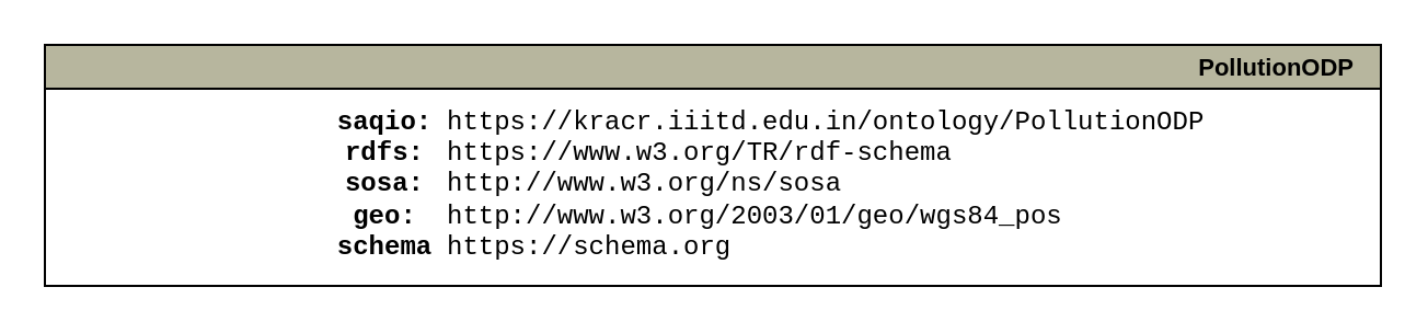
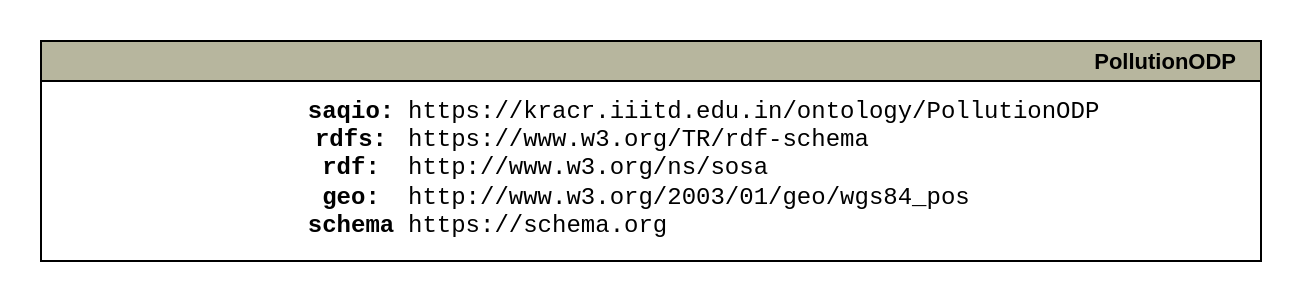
  <mxCell id="0" />
  <mxCell id="1" parent="0" />
  <mxCell id="2" value="PollutionODP" style="graphMlID=n0;shape=swimlane;startSize=20;fillColor=#b7b69e;strokeColor=#000000;strokeWidth=1.0;align=right;spacingRight=10;fontStyle=1;fontSize=11;" vertex="1" parent="1"><mxGeometry x="20" y="20" width="610" height="110" as="geometry" /></mxCell>
- <mxCell id="3" value="&lt;b&gt;saqio:&lt;/b&gt;&lt;b&gt;&lt;br&gt;&lt;/b&gt;&lt;b&gt;rdfs:&lt;br&gt;&lt;/b&gt;&lt;b style=&quot;border-color: var(--border-color);&quot;&gt;sosa:&lt;/b&gt;&lt;b&gt;&lt;br&gt;geo:&lt;br&gt;schema&lt;br&gt;&lt;/b&gt;" style="text;html=1;align=center;verticalAlign=middle;resizable=0;points=[];autosize=1;fontFamily=Courier New;" vertex="1" parent="2"><mxGeometry x="119.996" y="19" width="70" height="90" as="geometry" /></mxCell>
+ <mxCell id="3" value="&lt;b&gt;saqio:&lt;/b&gt;&lt;b&gt;&lt;br&gt;&lt;/b&gt;&lt;b&gt;rdfs:&lt;br&gt;&lt;/b&gt;&lt;b style=&quot;border-color: var(--border-color);&quot;&gt;rdf:&lt;/b&gt;&lt;b&gt;&lt;br&gt;geo:&lt;br&gt;schema&lt;br&gt;&lt;/b&gt;" style="text;html=1;align=center;verticalAlign=middle;resizable=0;points=[];autosize=1;fontFamily=Courier New;" vertex="1" parent="2"><mxGeometry x="119.996" y="19" width="70" height="90" as="geometry" /></mxCell>
  <mxCell id="4" value="https://kracr.iiitd.edu.in/ontology/PollutionODP&lt;br&gt;https://www.w3.org/TR/rdf-schema&lt;br&gt;http://www.w3.org/ns/sosa&lt;br&gt;http://www.w3.org/2003/01/geo/wgs84_pos&lt;br&gt;https://schema.org" style="text;html=1;align=left;verticalAlign=middle;resizable=0;points=[];autosize=1;fontFamily=Courier New;rounded=1;glass=0;" vertex="1" parent="2"><mxGeometry x="182" y="19" width="370" height="90" as="geometry" /></mxCell>
